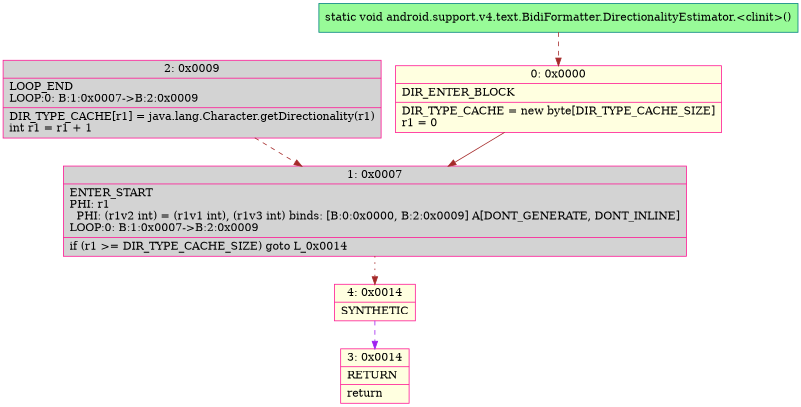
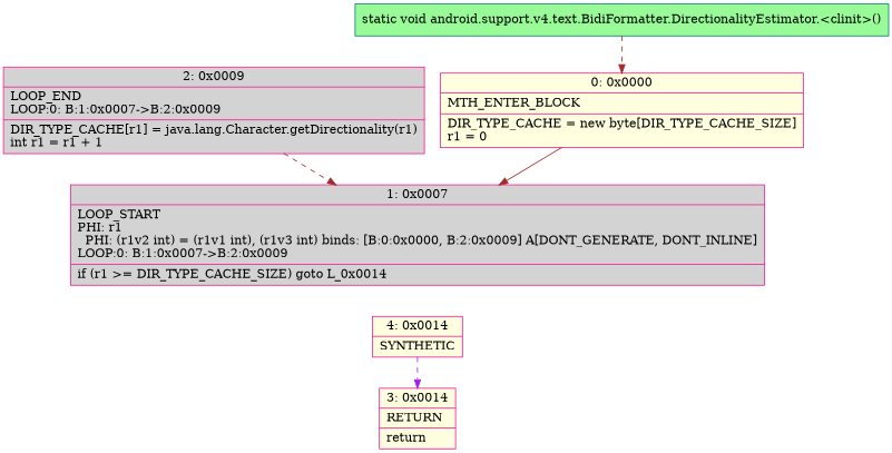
  digraph {
    node [color=deeppink fillcolor=lightyellow shape=record style=filled]
    edge [color=brown style=dashed]
-   n1 [label="{0\:\ 0x0000|DIR_ENTER_BLOCK\l|DIR_TYPE_CACHE = new byte[DIR_TYPE_CACHE_SIZE]\lr1 = 0\l}"]
-   n2 [fillcolor=lightgrey label="{1\:\ 0x0007|ENTER_START\lPHI: r1 \l  PHI: (r1v2 int) = (r1v1 int), (r1v3 int) binds: [B:0:0x0000, B:2:0x0009] A[DONT_GENERATE, DONT_INLINE]\lLOOP:0: B:1:0x0007\-\>B:2:0x0009\l|if (r1 \>= DIR_TYPE_CACHE_SIZE) goto L_0x0014\l}"]
+   n1 [label="{0\:\ 0x0000|MTH_ENTER_BLOCK\l|DIR_TYPE_CACHE = new byte[DIR_TYPE_CACHE_SIZE]\lr1 = 0\l}"]
+   n2 [fillcolor=lightgrey label="{1\:\ 0x0007|LOOP_START\lPHI: r1 \l  PHI: (r1v2 int) = (r1v1 int), (r1v3 int) binds: [B:0:0x0000, B:2:0x0009] A[DONT_GENERATE, DONT_INLINE]\lLOOP:0: B:1:0x0007\-\>B:2:0x0009\l|if (r1 \>= DIR_TYPE_CACHE_SIZE) goto L_0x0014\l}"]
    n3 [label="{4\:\ 0x0014|SYNTHETIC\l}"]
    n4 [fillcolor=lightgrey label="{2\:\ 0x0009|LOOP_END\lLOOP:0: B:1:0x0007\-\>B:2:0x0009\l|DIR_TYPE_CACHE[r1] = java.lang.Character.getDirectionality(r1)\lint r1 = r1 + 1\l}"]
    n5 [label="{3\:\ 0x0014|RETURN\l|return\l}"]
    n6 [color=teal fillcolor=palegreen label="{static void android.support.v4.text.BidiFormatter.DirectionalityEstimator.\<clinit\>() }"]
    n1 -> n2 [style=solid]
-   n2 -> n3 [style=dotted]
    n3 -> n5 [color=purple]
    n4 -> n2
    n6 -> n1
  }
